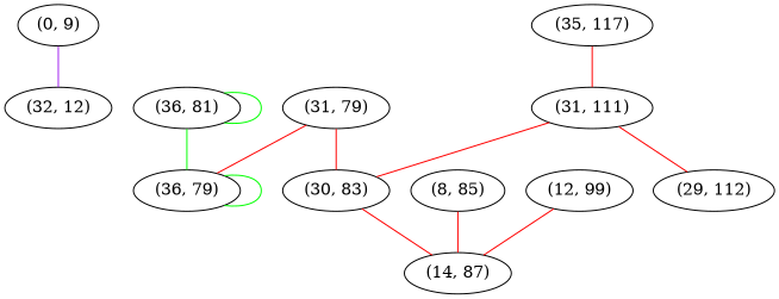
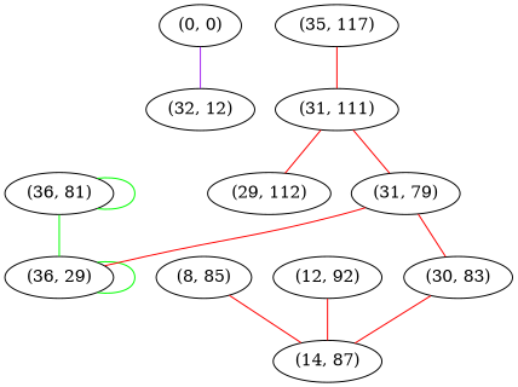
  graph {
    edge [color=red weight=1]
-   "(0, 0)" [label="(0, 9)"]
+   "(0, 0)"
    "(32, 12)"
    "(36, 81)"
-   "(36, 79)"
+   "(36, 79)" [label="(36, 29)"]
    n5 [label="(35, 117)"]
    "(31, 111)"
    "(30, 83)"
    "(29, 112)"
    "(31, 79)"
    "(8, 85)"
    "(14, 87)"
-   "(12, 92)" [label="(12, 99)"]
+   "(12, 92)"
    "(0, 0)" -- "(32, 12)" [color=purple weight=4]
    "(36, 81)" -- "(36, 81)" [color=green weight=2]
    "(36, 81)" -- "(36, 79)" [color=green]
    "(36, 79)" -- "(36, 79)" [color=green weight=2]
    n5 -- "(31, 111)"
-   "(31, 111)" -- "(30, 83)"
+   "(31, 111)" -- "(31, 79)"
    "(31, 111)" -- "(29, 112)"
    "(30, 83)" -- "(14, 87)"
    "(31, 79)" -- "(36, 79)"
    "(31, 79)" -- "(30, 83)"
    "(8, 85)" -- "(14, 87)"
    "(12, 92)" -- "(14, 87)"
  }
